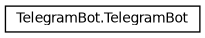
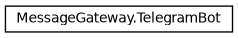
  digraph {
    rankdir=LR
-   n1 [color=black fillcolor=white fontname=Helvetica fontsize=10 height=0.2 label="TelegramBot.TelegramBot" shape=record style=filled width=0.4]
+   n1 [color=black fillcolor=white fontname=Helvetica fontsize=10 height=0.2 label="MessageGateway.TelegramBot" shape=record style=filled width=0.4]
  }
